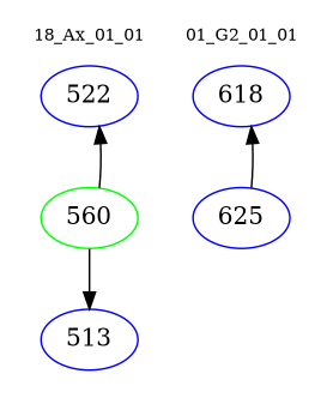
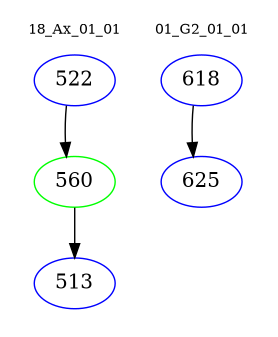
  digraph {
    node [color=blue]
    edge [color=black]
    n1 [label=522]
    n2 [label=513]
    n3 [color=green label=560]
    n4 [label=618]
    n5 [label=625]
    subgraph cluster_1 {
      color=white
      fontsize=10
      label="18_Ax_01_01"
      n1
      n2
      n3
    }
    subgraph cluster_2 {
      color=white
      fontsize=10
      label="01_G2_01_01"
      n4
      n5
    }
-   n3 -> n1
+   n1 -> n3
    n3 -> n2
-   n5 -> n4
+   n4 -> n5
  }
